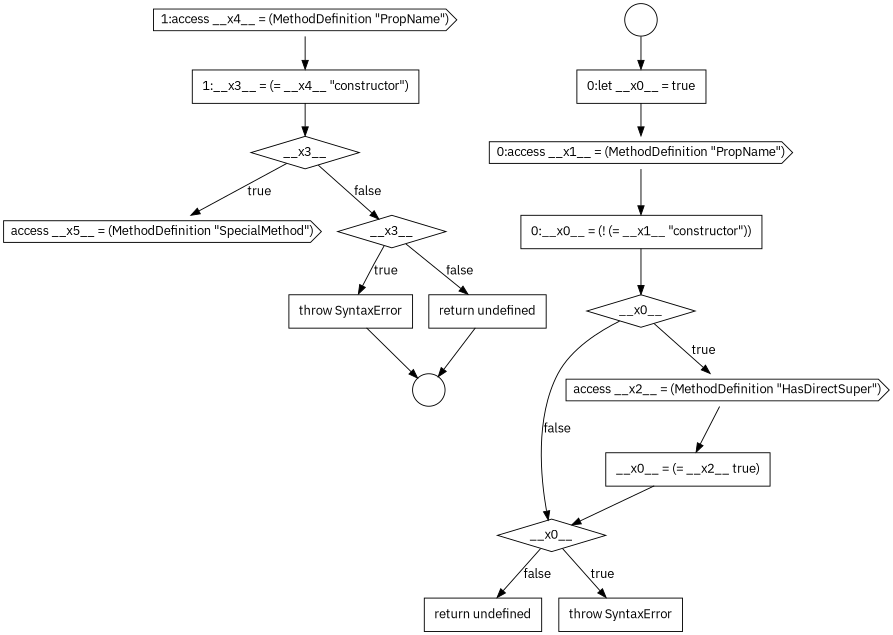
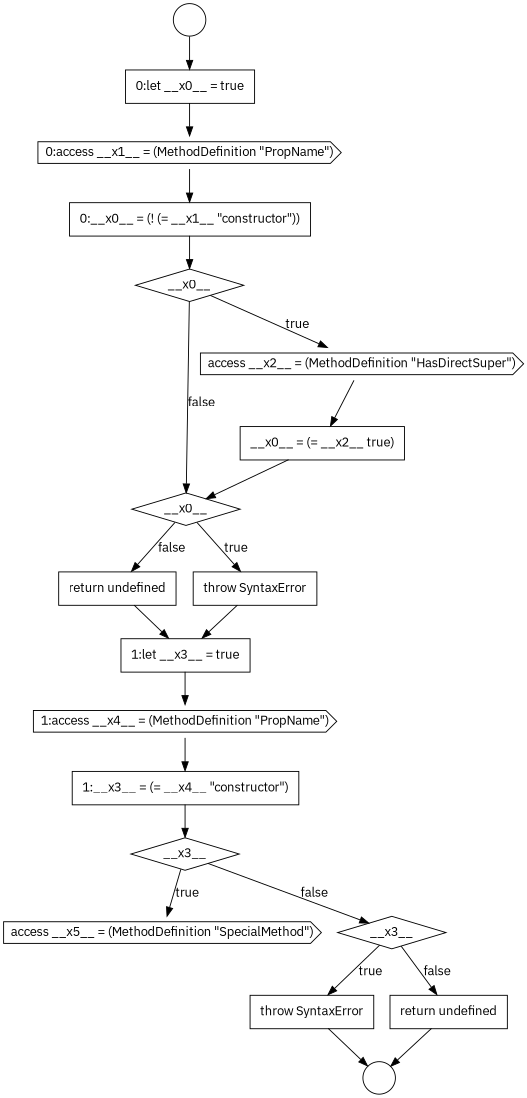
  digraph {
    fontname="IBM Plex Sans"
    node [color=black fillcolor=white fontname="IBM Plex Sans" shape=none style=filled]
    edge [color=black fontname="IBM Plex Sans"]
    n1 [label=" " shape=circle]
    n2 [label=<<font color="black">     <table border="0" cellborder="1" cellspacing="0" cellpadding="10">       <tr><td align="left">throw SyntaxError</td></tr>     </table>   </font>> margin=0]
    n3 [label=<<font color="black">     <table border="0" cellborder="1" cellspacing="0" cellpadding="10">       <tr><td align="left">0:__x0__ = (! (= __x1__ &quot;constructor&quot;))</td></tr>     </table>   </font>> margin=0]
    n4 [label=<<font color="black">__x0__</font>> shape=diamond]
    n5 [label=<<font color="black">__x0__</font>> shape=diamond]
    n6 [label=<<font color="black">access __x2__ = (MethodDefinition &quot;HasDirectSuper&quot;)</font>> shape=cds]
    n7 [label=<<font color="black">__x3__</font>> shape=diamond]
    n8 [label=<<font color="black">access __x5__ = (MethodDefinition &quot;SpecialMethod&quot;)</font>> shape=cds]
    n9 [label=<<font color="black">__x3__</font>> shape=diamond]
    n10 [label=<<font color="black">     <table border="0" cellborder="1" cellspacing="0" cellpadding="10">       <tr><td align="left">return undefined</td></tr>     </table>   </font>> margin=0]
    n11 [label=<<font color="black">     <table border="0" cellborder="1" cellspacing="0" cellpadding="10">       <tr><td align="left">return undefined</td></tr>     </table>   </font>> margin=0]
    n12 [label=<<font color="black">     <table border="0" cellborder="1" cellspacing="0" cellpadding="10">       <tr><td align="left">throw SyntaxError</td></tr>     </table>   </font>> margin=0]
+   n13 [label=<<font color="black">     <table border="0" cellborder="1" cellspacing="0" cellpadding="10">       <tr><td align="left">1:let __x3__ = true</td></tr>     </table>   </font>> margin=0]
    n14 [label=<<font color="black">     <table border="0" cellborder="1" cellspacing="0" cellpadding="10">       <tr><td align="left">__x0__ = (= __x2__ true)</td></tr>     </table>   </font>> margin=0]
    n15 [label=<<font color="black">1:access __x4__ = (MethodDefinition &quot;PropName&quot;)</font>> shape=cds]
    n16 [label=<<font color="black">     <table border="0" cellborder="1" cellspacing="0" cellpadding="10">       <tr><td align="left">1:__x3__ = (= __x4__ &quot;constructor&quot;)</td></tr>     </table>   </font>> margin=0]
    n17 [label=<<font color="black">0:access __x1__ = (MethodDefinition &quot;PropName&quot;)</font>> shape=cds]
    n18 [label=" " shape=circle]
    n19 [label=<<font color="black">     <table border="0" cellborder="1" cellspacing="0" cellpadding="10">       <tr><td align="left">0:let __x0__ = true</td></tr>     </table>   </font>> margin=0]
    n2 -> n1
    n3 -> n4
    n4 -> n5 [label=<<font color="black">false</font>>]
    n4 -> n6 [label=<<font color="black">true</font>>]
    n5 -> n11 [label=<<font color="black">false</font>>]
    n5 -> n12 [label=<<font color="black">true</font>>]
    n6 -> n14
    n7 -> n8 [label=<<font color="black">true</font>>]
    n7 -> n9 [label=<<font color="black">false</font>>]
    n9 -> n2 [label=<<font color="black">true</font>>]
    n9 -> n10 [label=<<font color="black">false</font>>]
    n10 -> n1
+   n11 -> n13
+   n12 -> n13
+   n13 -> n15
    n14 -> n5
    n15 -> n16
    n16 -> n7
    n17 -> n3
    n18 -> n19
    n19 -> n17
  }
